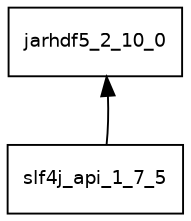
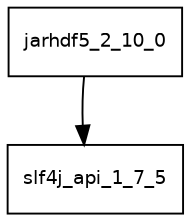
  digraph {
    fontname="DejaVu Sans"
    node [fontsize=10.0 shape=box fontname="DejaVu Sans"]
    jarhdf5_2_10_0
    slf4j_api_1_7_5
-   slf4j_api_1_7_5 -> jarhdf5_2_10_0 [fontname="DejaVu Sans"]
+   jarhdf5_2_10_0 -> slf4j_api_1_7_5 [fontname="DejaVu Sans"]
  }
